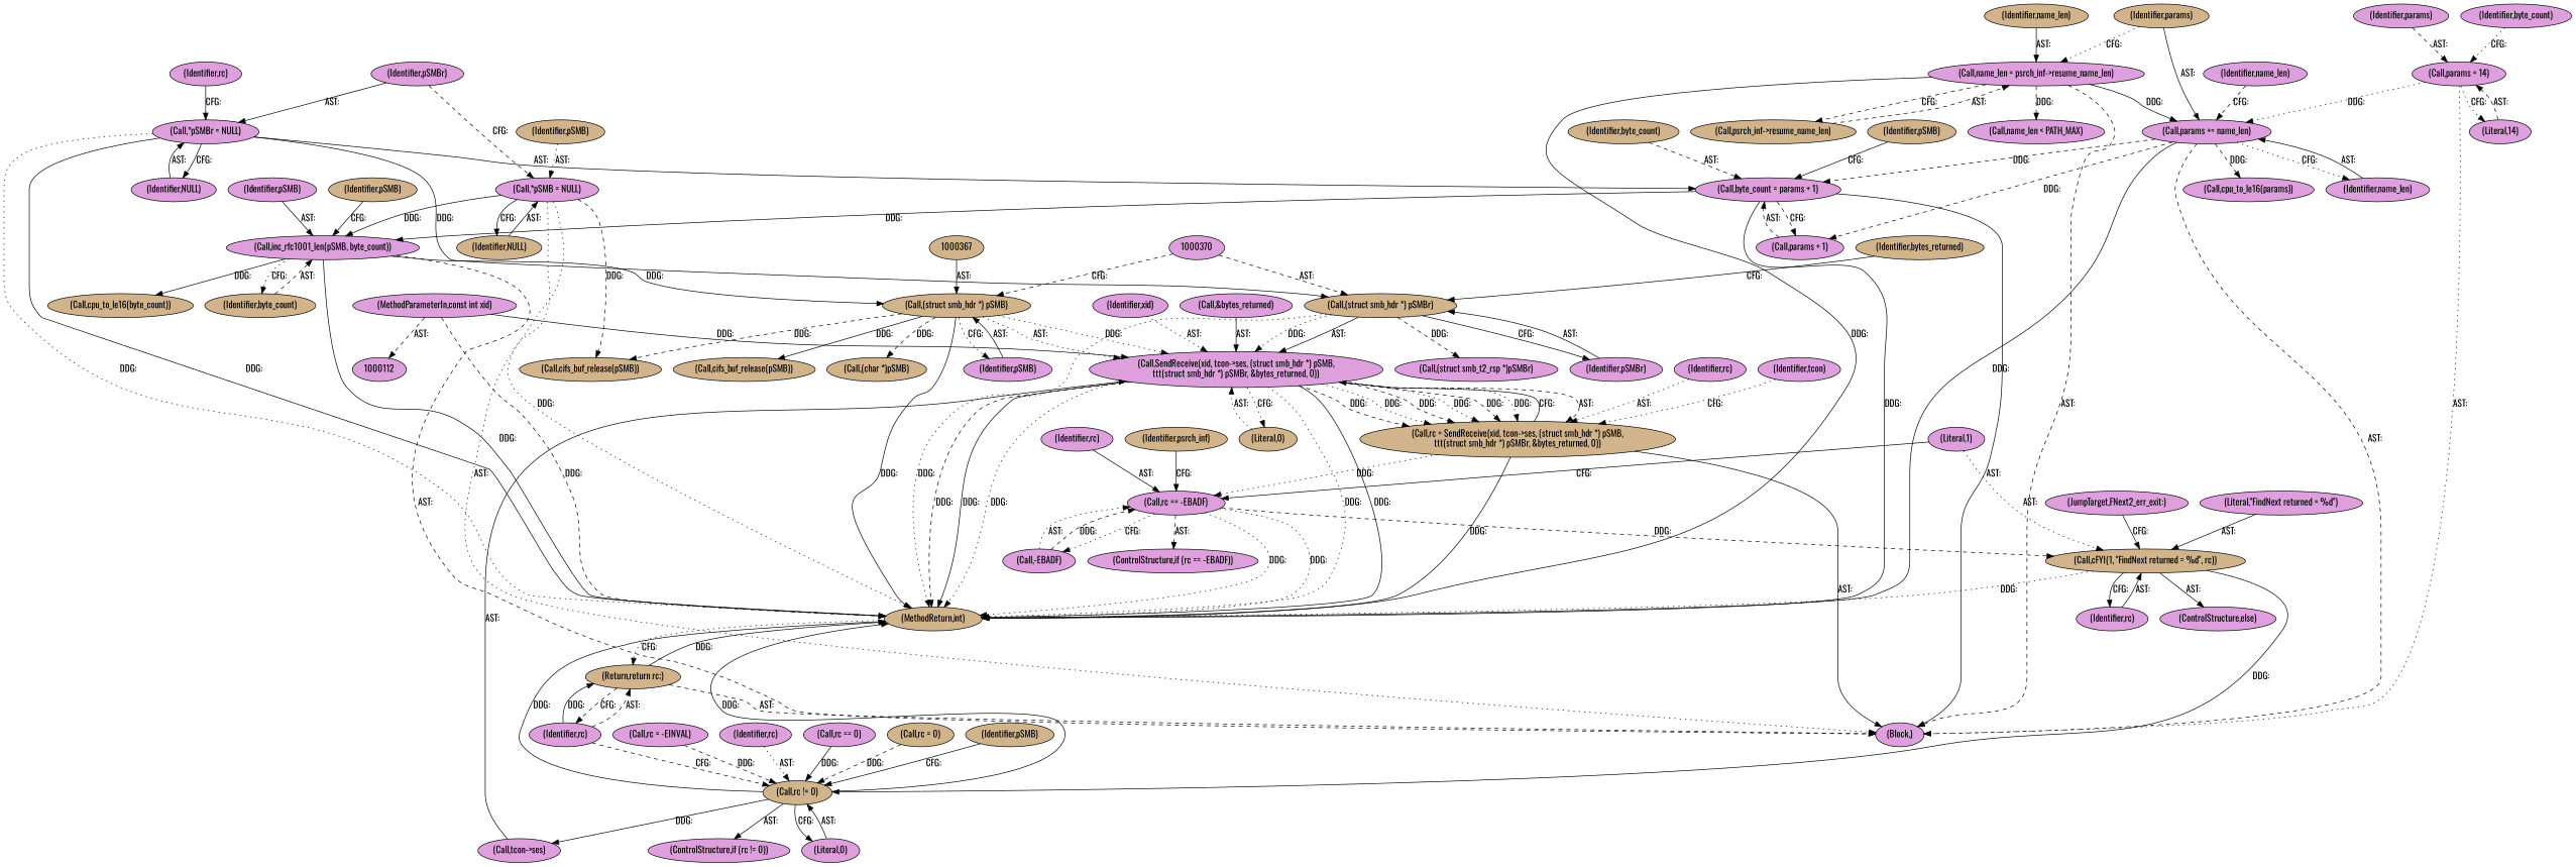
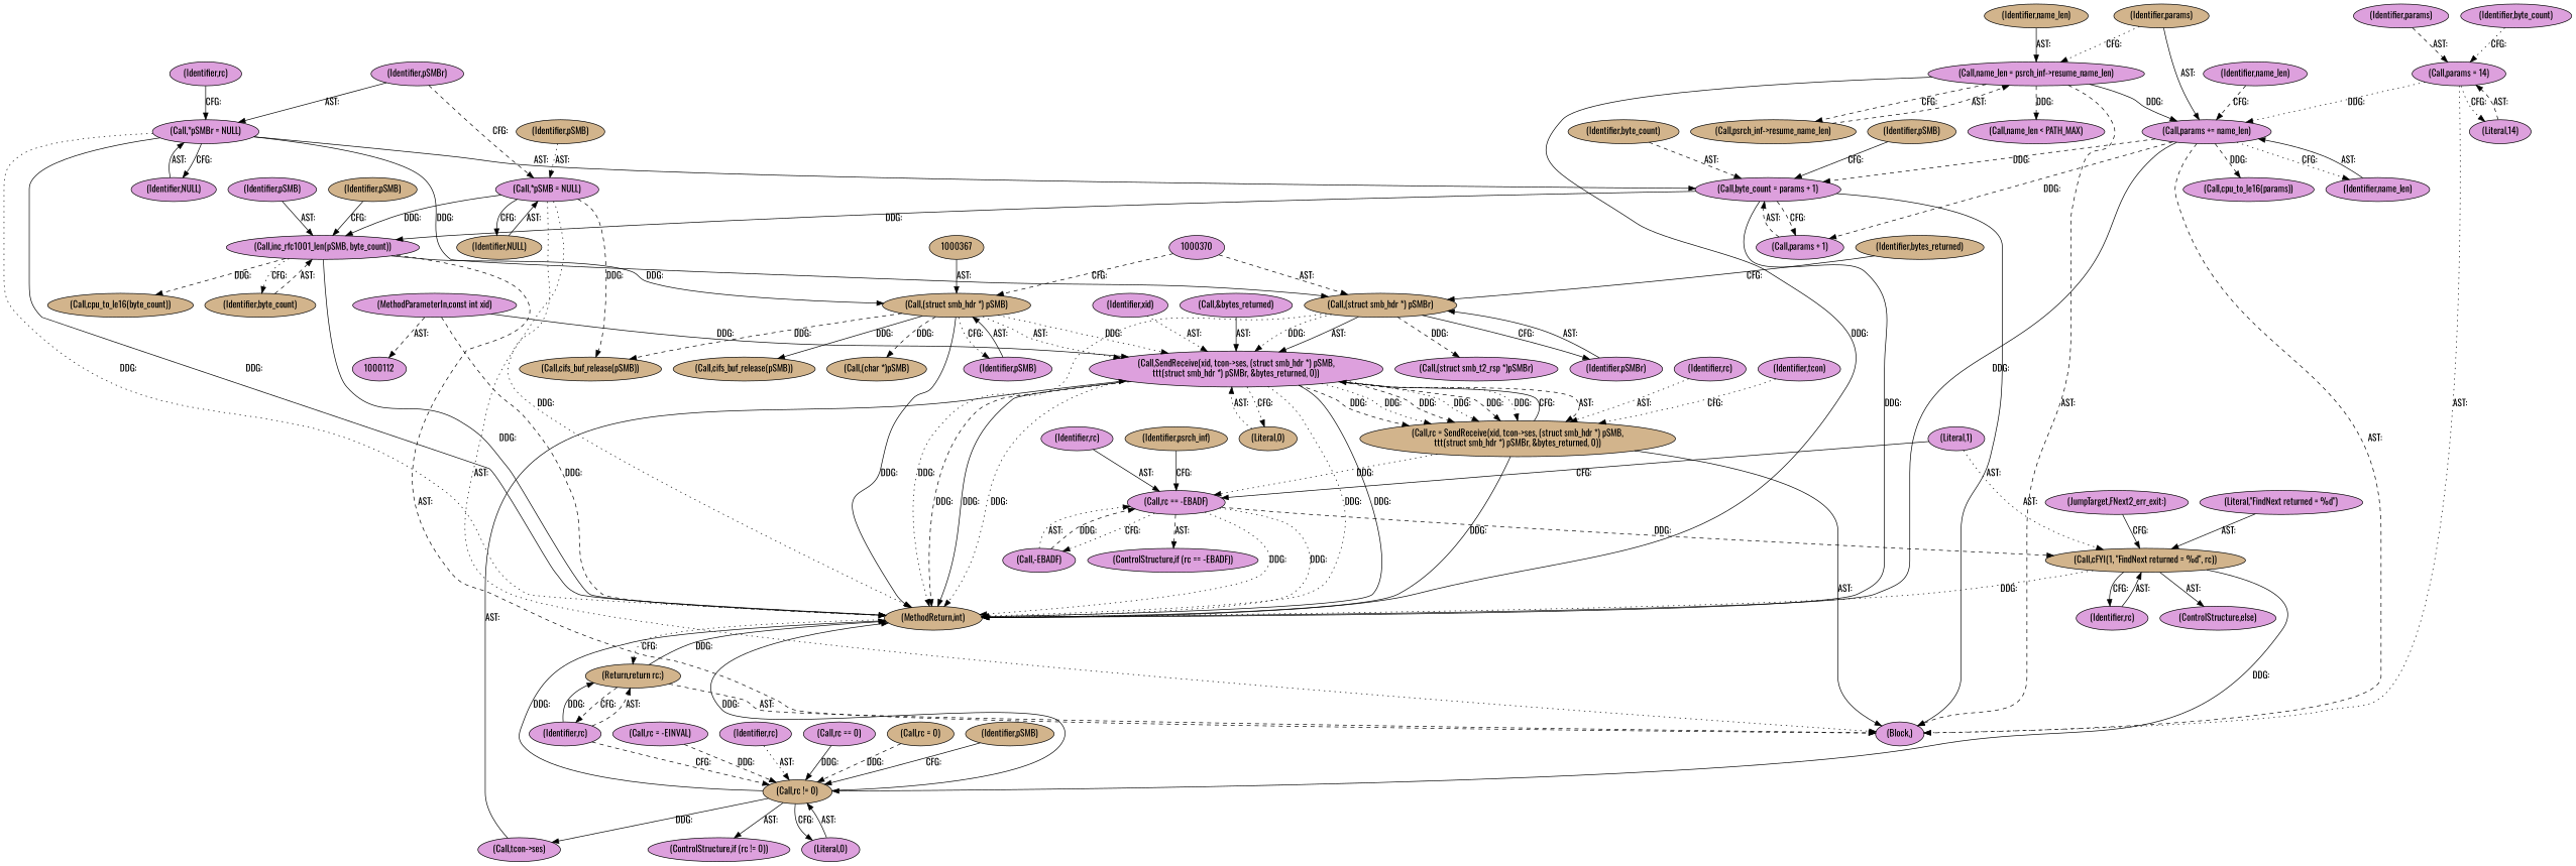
  digraph {
    fontname=Oswald
    node [fillcolor=plum fontname=Oswald style=filled]
    edge [fontname=Oswald style=solid]
    n1 [label="(Call,SendReceive(xid, tcon->ses, (struct smb_hdr *) pSMB,\n\t\t\t(struct smb_hdr *) pSMBr, &bytes_returned, 0))"]
    n2 [fillcolor=tan label="(Call,rc = SendReceive(xid, tcon->ses, (struct smb_hdr *) pSMB,\n\t\t\t(struct smb_hdr *) pSMBr, &bytes_returned, 0))"]
    n3 [fillcolor=tan label="(MethodReturn,int)"]
    n4 [fillcolor=tan label="(Literal,0)"]
    n5 [label="(Block,)"]
    n6 [label="(Call,rc == -EBADF)"]
    n7 [fillcolor=tan label="(Return,return rc;)"]
    n8 [label="(MethodParameterIn,const int xid)"]
    1000112
    n10 [fillcolor=tan label="(Call,(struct smb_hdr *) pSMB)"]
    n11 [fillcolor=tan label="(Call,cifs_buf_release(pSMB))"]
    n12 [label="(Identifier,pSMB)"]
    n13 [fillcolor=tan label="(Call,cifs_buf_release(pSMB))"]
    n14 [fillcolor=tan label="(Call,(char *)pSMB)"]
    n15 [label="(Call,inc_rfc1001_len(pSMB, byte_count))"]
    n16 [fillcolor=tan label="(Identifier,byte_count)"]
    n17 [fillcolor=tan label="(Call,cpu_to_le16(byte_count))"]
    n18 [label="(Call,*pSMB = NULL)"]
    n19 [fillcolor=tan label="(Identifier,NULL)"]
    n20 [label="(Call,byte_count = params + 1)"]
    n21 [label="(Call,params + 1)"]
    n22 [label="(Call,params += name_len)"]
    n23 [label="(Call,cpu_to_le16(params))"]
    n24 [label="(Identifier,name_len)"]
    n25 [label="(Call,name_len = psrch_inf->resume_name_len)"]
    n26 [label="(Call,name_len < PATH_MAX)"]
    n27 [fillcolor=tan label="(Call,psrch_inf->resume_name_len)"]
    n28 [label="(Call,params = 14)"]
    n29 [label="(Literal,14)"]
    n30 [fillcolor=tan label="(Call,(struct smb_hdr *) pSMBr)"]
    n31 [label="(Identifier,pSMBr)"]
    n32 [label="(Call,(struct smb_t2_rsp *)pSMBr)"]
    n33 [label="(Call,*pSMBr = NULL)"]
    n34 [label="(Identifier,NULL)"]
    n35 [fillcolor=tan label="(Call,cFYI(1, \"FindNext returned = %d\", rc))"]
    n36 [label="(ControlStructure,if (rc == -EBADF))"]
    n37 [label="(Call,-EBADF)"]
    n38 [fillcolor=tan label="(Call,rc != 0)"]
    n39 [label="(Identifier,rc)"]
    n40 [label="(ControlStructure,else)"]
    n41 [label="(Literal,0)"]
    n42 [label="(ControlStructure,if (rc != 0))"]
    n43 [label="(Call,tcon->ses)"]
    n44 [label="(Identifier,rc)"]
    n45 [label="(Identifier,rc)"]
    n46 [label="(Identifier,rc)"]
    n47 [fillcolor=tan label="(Identifier,psrch_inf)"]
    n48 [label="(Literal,1)"]
    n49 [fillcolor=tan label="(Identifier,pSMB)"]
    n50 [fillcolor=tan label="(Identifier,params)"]
    n51 [label="(Call,rc = -EINVAL)"]
    n52 [fillcolor=tan label="(Identifier,pSMB)"]
    n53 [fillcolor=tan label="(Identifier,byte_count)"]
    n54 [label="(Identifier,name_len)"]
    n55 [fillcolor=tan label="(Identifier,name_len)"]
    n56 [label="(Literal,\"FindNext returned = %d\")"]
    n57 [label="(Identifier,rc)"]
    n58 [label="(Call,rc == 0)"]
    n59 [label="(Identifier,pSMBr)"]
    n60 [label="(Identifier,xid)"]
    n61 [fillcolor=tan label="(Call,rc = 0)"]
    n62 [label="(Identifier,byte_count)"]
    n63 [label="(JumpTarget,FNext2_err_exit:)"]
    n64 [fillcolor=tan label="(Identifier,pSMB)"]
    n65 [label="(Identifier,params)"]
    n66 [fillcolor=tan label="(Identifier,pSMB)"]
    n67 [label="(Identifier,rc)"]
    n68 [label="(Identifier,tcon)"]
    n69 [label="(Call,&bytes_returned)"]
    n70 [label="(Identifier,pSMB)"]
    n71 [fillcolor=tan label="(Identifier,bytes_returned)"]
    1000367 [fillcolor=tan]
    1000370
    n1 -> n2 [label="AST: " style=dashed]
    n1 -> n2 [label="DDG: " style=dashed]
    n1 -> n2 [label="DDG: " style=dotted]
    n1 -> n2 [label="DDG: " style=dashed]
    n1 -> n2 [label="DDG: " style=dotted]
    n1 -> n2 [label="DDG: " style=dashed]
    n1 -> n2 [label="DDG: " style=dotted]
    n1 -> n3 [label="DDG: "]
    n1 -> n3 [label="DDG: "]
    n1 -> n3 [label="DDG: " style=dashed]
    n1 -> n3 [label="DDG: " style=dotted]
    n1 -> n3 [label="DDG: " style=dotted]
    n1 -> n4 [label="CFG: " style=dotted]
    n2 -> n1 [label="CFG: "]
    n2 -> n3 [label="DDG: "]
    n2 -> n5 [label="AST: "]
    n2 -> n6 [label="DDG: " style=dotted]
    n3 -> n7 [label="CFG: " style=dotted]
    n4 -> n1 [label="AST: " style=dotted]
    n6 -> n3 [label="DDG: " style=dotted]
    n6 -> n3 [label="DDG: " style=dotted]
    n6 -> n35 [label="DDG: " style=dashed]
    n6 -> n36 [label="AST: " style=dashed]
    n6 -> n37 [label="CFG: " style=dotted]
    n7 -> n3 [label="DDG: "]
    n7 -> n5 [label="AST: " style=dashed]
    n7 -> n44 [label="CFG: " style=dashed]
    n8 -> n1 [label="DDG: "]
    n8 -> n3 [label="DDG: " style=dashed]
    n8 -> 1000112 [label="AST: " style=dashed]
    n10 -> n1 [label="AST: " style=dotted]
    n10 -> n1 [label="DDG: " style=dotted]
    n10 -> n3 [label="DDG: "]
    n10 -> n11 [label="DDG: " style=dashed]
    n10 -> n12 [label="CFG: " style=dotted]
    n10 -> n13 [label="DDG: "]
    n10 -> n14 [label="DDG: " style=dashed]
    n12 -> n10 [label="AST: "]
    n15 -> n3 [label="DDG: "]
    n15 -> n5 [label="AST: " style=dashed]
    n15 -> n10 [label="DDG: "]
    n15 -> n16 [label="CFG: " style=dotted]
-   n15 -> n17 [label="DDG: "]
+   n15 -> n17 [label="DDG: " style=dashed]
    n16 -> n15 [label="AST: " style=dashed]
    n18 -> n3 [label="DDG: " style=dotted]
    n18 -> n5 [label="AST: " style=dotted]
    n18 -> n11 [label="DDG: " style=dashed]
    n18 -> n15 [label="DDG: "]
    n18 -> n19 [label="CFG: "]
    n19 -> n18 [label="AST: "]
    n20 -> n3 [label="DDG: "]
    n20 -> n5 [label="AST: "]
    n20 -> n15 [label="DDG: "]
    n20 -> n21 [label="CFG: " style=dashed]
    n21 -> n20 [label="AST: " style=dashed]
    n22 -> n3 [label="DDG: "]
    n22 -> n5 [label="AST: " style=dashed]
    n22 -> n20 [label="DDG: " style=dashed]
    n22 -> n21 [label="DDG: " style=dashed]
    n22 -> n23 [label="DDG: " style=dashed]
    n22 -> n24 [label="CFG: " style=dotted]
    n24 -> n22 [label="AST: "]
    n25 -> n3 [label="DDG: "]
    n25 -> n5 [label="AST: " style=dashed]
    n25 -> n22 [label="DDG: "]
    n25 -> n26 [label="DDG: " style=dashed]
    n25 -> n27 [label="CFG: " style=dashed]
    n27 -> n25 [label="AST: " style=dashed]
    n28 -> n5 [label="AST: " style=dotted]
    n28 -> n22 [label="DDG: " style=dotted]
    n28 -> n29 [label="CFG: " style=dotted]
    n29 -> n28 [label="AST: " style=dashed]
    n30 -> n1 [label="AST: "]
    n30 -> n1 [label="DDG: " style=dotted]
    n30 -> n3 [label="DDG: " style=dotted]
    n30 -> n31 [label="CFG: "]
    n30 -> n32 [label="DDG: " style=dashed]
    n31 -> n30 [label="AST: "]
    n33 -> n3 [label="DDG: " style=dotted]
    n33 -> n3 [label="DDG: "]
    n33 -> n20 [label="AST: "]
    n33 -> n30 [label="DDG: "]
    n33 -> n34 [label="CFG: "]
    n34 -> n33 [label="AST: "]
    n35 -> n3 [label="DDG: " style=dotted]
    n35 -> n38 [label="DDG: "]
    n35 -> n39 [label="CFG: "]
    n35 -> n40 [label="AST: "]
    n37 -> n6 [label="AST: " style=dotted]
    n37 -> n6 [label="DDG: " style=dashed]
    n38 -> n3 [label="DDG: "]
    n38 -> n3 [label="DDG: "]
    n38 -> n41 [label="CFG: "]
    n38 -> n42 [label="AST: "]
    n38 -> n43 [label="DDG: "]
    n39 -> n35 [label="AST: "]
    n41 -> n38 [label="AST: "]
    n43 -> n1 [label="AST: "]
    n44 -> n7 [label="AST: " style=dashed]
    n44 -> n7 [label="DDG: "]
    n44 -> n38 [label="CFG: " style=dashed]
    n45 -> n33 [label="CFG: "]
    n46 -> n6 [label="AST: "]
    n47 -> n6 [label="CFG: "]
    n48 -> n6 [label="CFG: "]
    n48 -> n35 [label="AST: " style=dotted]
    n49 -> n15 [label="CFG: "]
    n50 -> n22 [label="AST: "]
    n50 -> n25 [label="CFG: " style=dotted]
    n51 -> n38 [label="DDG: " style=dashed]
    n52 -> n18 [label="AST: " style=dotted]
    n53 -> n20 [label="AST: " style=dashed]
    n54 -> n22 [label="CFG: " style=dashed]
    n55 -> n25 [label="AST: "]
    n56 -> n35 [label="AST: "]
    n57 -> n38 [label="AST: " style=dotted]
    n58 -> n38 [label="DDG: "]
    n59 -> n18 [label="CFG: " style=dashed]
    n59 -> n33 [label="AST: "]
    n60 -> n1 [label="AST: " style=dotted]
    n61 -> n38 [label="DDG: " style=dashed]
    n62 -> n28 [label="CFG: " style=dotted]
    n63 -> n35 [label="CFG: "]
    n64 -> n38 [label="CFG: "]
    n65 -> n28 [label="AST: " style=dashed]
    n66 -> n20 [label="CFG: "]
    n67 -> n2 [label="AST: " style=dotted]
    n68 -> n2 [label="CFG: " style=dotted]
    n69 -> n1 [label="AST: "]
    n70 -> n15 [label="AST: "]
    n71 -> n30 [label="CFG: "]
    1000367 -> n10 [label="AST: "]
    1000370 -> n10 [label="CFG: " style=dashed]
    1000370 -> n30 [label="AST: " style=dashed]
  }
